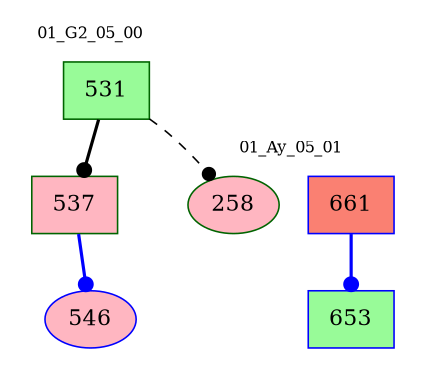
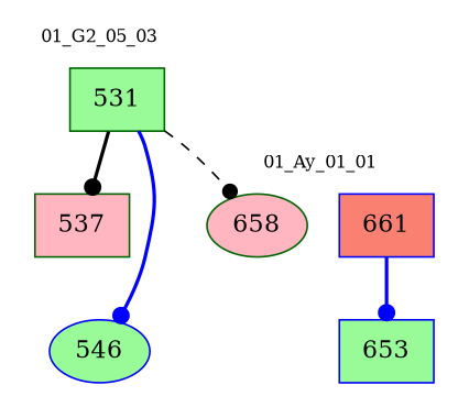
  digraph {
    node [color=blue fillcolor=palegreen shape=box style=filled]
    edge [arrowhead=dot color=blue style=bold]
    n1 [fillcolor=salmon label=661]
    n2 [label=653]
-   n3 [color=darkgreen fillcolor=lightpink label=258 shape=ellipse]
+   n3 [color=darkgreen fillcolor=lightpink label=658 shape=ellipse]
    n4 [color=darkgreen label=531]
    n5 [color=darkgreen fillcolor=lightpink label=537]
-   n6 [fillcolor=lightpink label=546 shape=ellipse]
+   n6 [label=546 shape=ellipse]
    subgraph cluster_1 {
      color=white
      fontsize=10
-     label="01_Ay_05_01"
+     label="01_Ay_01_01"
      n1
      n2
      n3
    }
    subgraph cluster_2 {
      color=white
      fontsize=10
-     label="01_G2_05_00"
+     label="01_G2_05_03"
      n4
      n5
      n6
    }
    n1 -> n2
    n4 -> n3 [color=black style=dashed]
    n4 -> n5 [color=black]
-   n5 -> n6
+   n4 -> n6
  }
